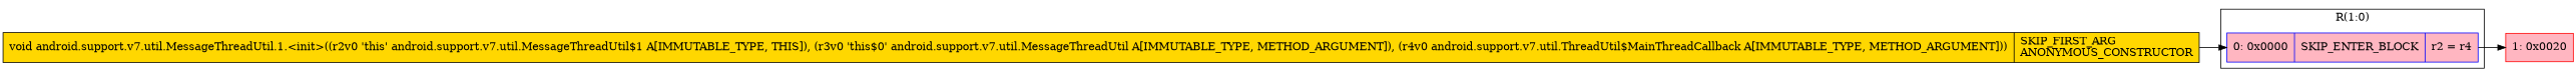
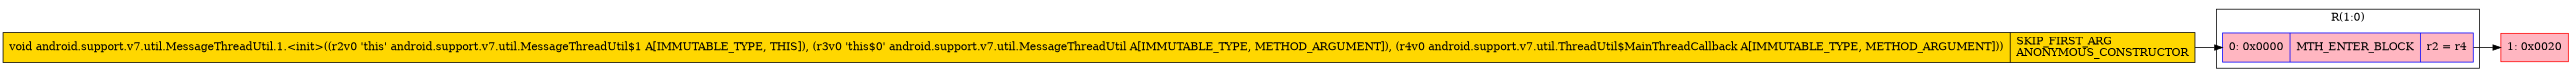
  digraph {
    rankdir=LR
    node [shape=record style=filled fillcolor=lightpink]
-   n1 [color=blue label="{0\:\ 0x0000|SKIP_ENTER_BLOCK\l|r2 = r4\l}"]
+   n1 [color=blue label="{0\:\ 0x0000|MTH_ENTER_BLOCK\l|r2 = r4\l}"]
    n2 [color=red label="{1\:\ 0x0020}"]
    n3 [label="{void android.support.v7.util.MessageThreadUtil.1.\<init\>((r2v0 'this' android.support.v7.util.MessageThreadUtil$1 A[IMMUTABLE_TYPE, THIS]), (r3v0 'this$0' android.support.v7.util.MessageThreadUtil A[IMMUTABLE_TYPE, METHOD_ARGUMENT]), (r4v0 android.support.v7.util.ThreadUtil$MainThreadCallback A[IMMUTABLE_TYPE, METHOD_ARGUMENT]))  | SKIP_FIRST_ARG\lANONYMOUS_CONSTRUCTOR\l}" fillcolor=gold]
    subgraph cluster_1 {
      label="R(1:0)"
      n1
    }
    n1 -> n2
    n3 -> n1
  }
